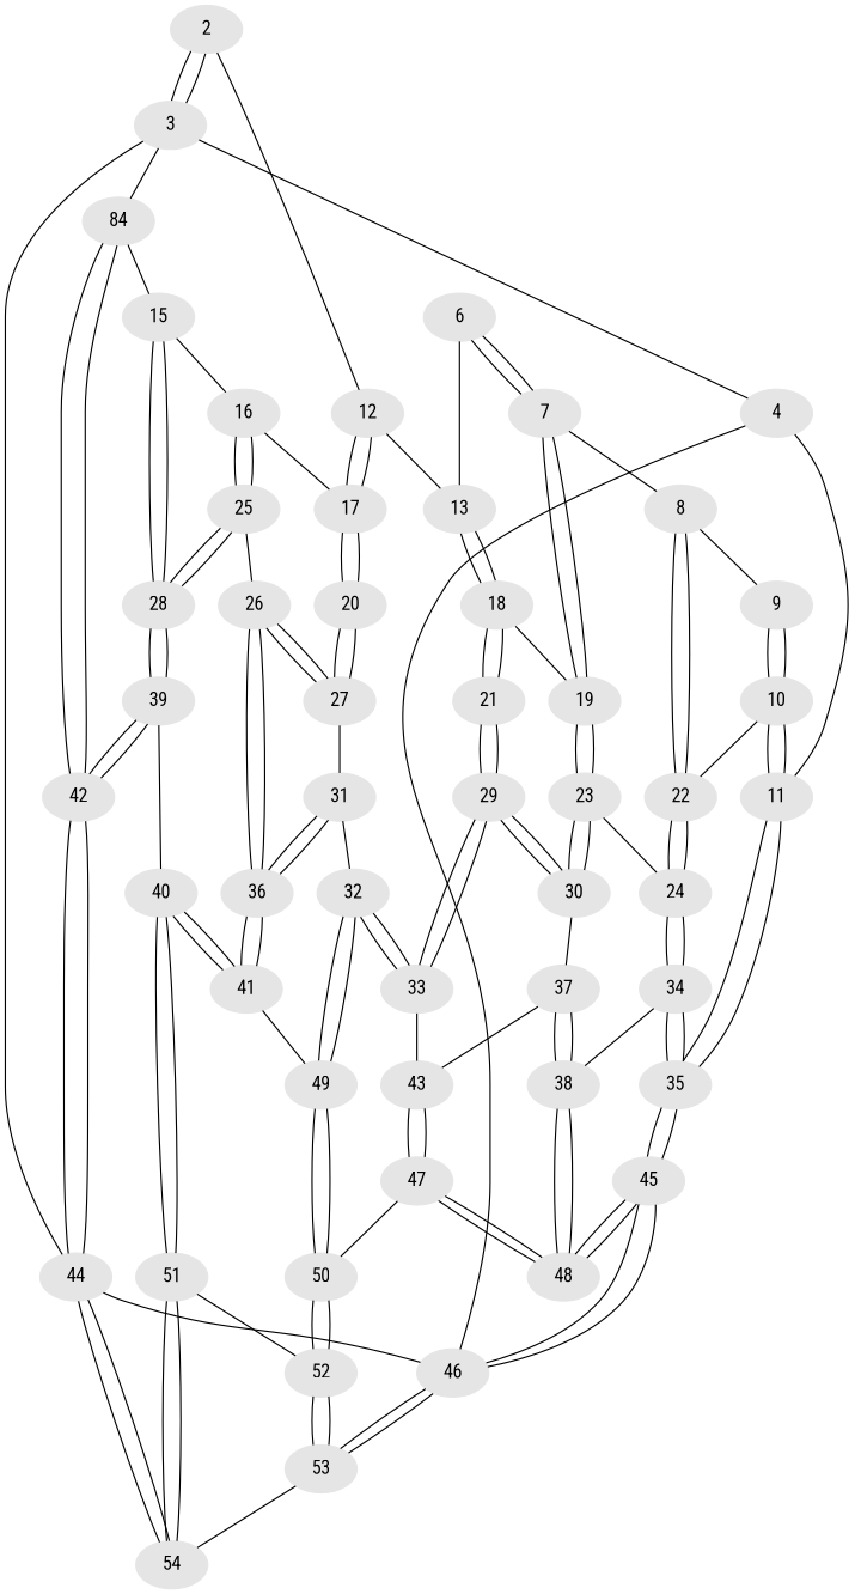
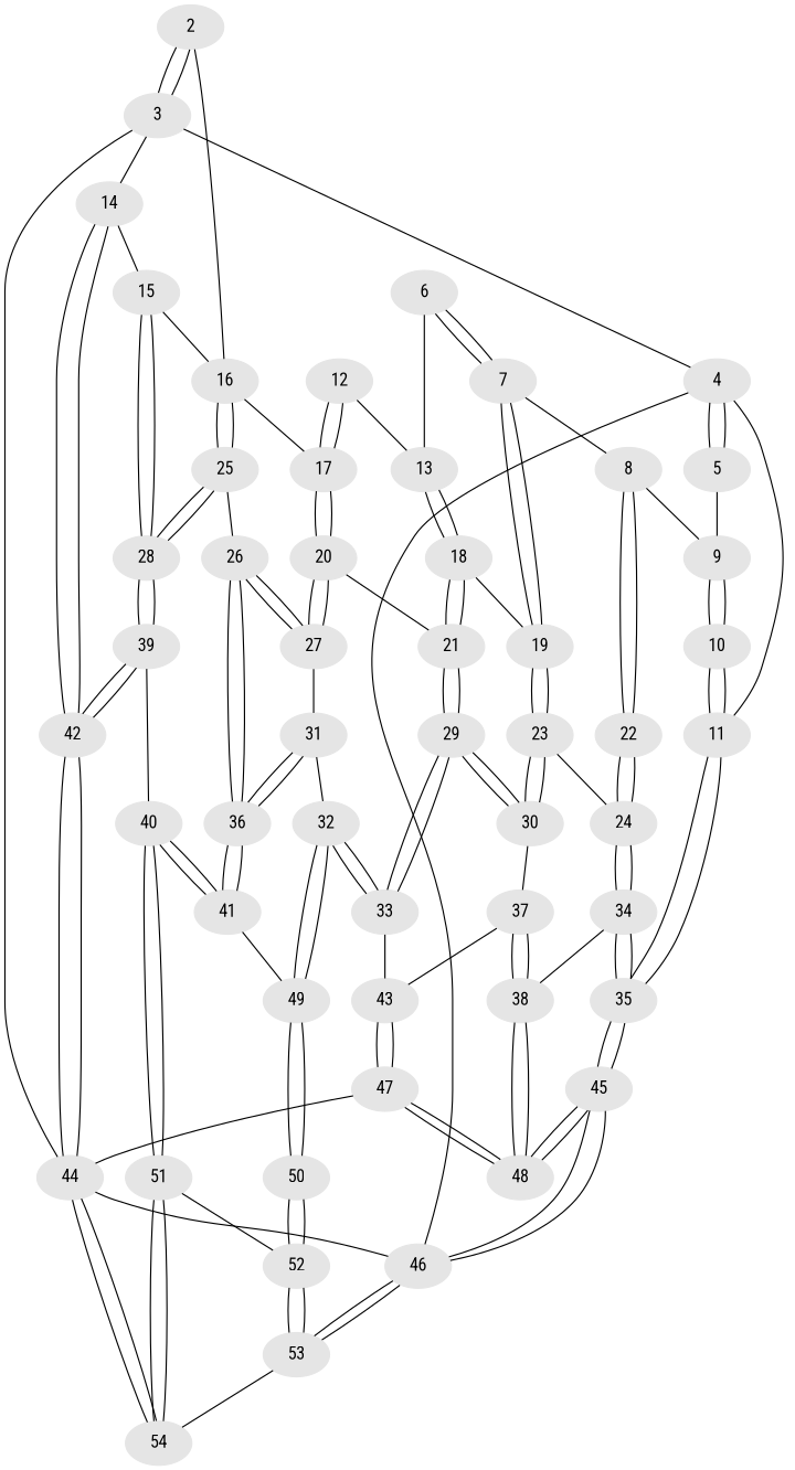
  graph {
    fontname="Roboto Condensed"
    node [color=gray90 fontname="Roboto Condensed" style=filled]
    edge [fontname="Roboto Condensed"]
    2
    3
    12
    6
    7
    13
    4
-   14 [label=84]
+   14
    44
    17
+   5
    11
    46
    15
    42
    54
    9
    35
    53
    10
    8
    19
    18
    22
    23
    24
    45
    20
    21
    16
    28
    25
    39
    26
    27
    29
    30
    31
    33
    34
    37
    38
    36
    41
    32
    40
    43
    49
    50
    47
    48
    51
    52
    2 -- 3
    2 -- 3
-   2 -- 12
+   2 -- 16
    3 -- 4
    3 -- 14
    3 -- 44
    12 -- 13
    12 -- 17
    12 -- 17
    6 -- 7
    6 -- 7
    6 -- 13
    7 -- 8
    7 -- 19
    7 -- 19
    13 -- 18
    13 -- 18
+   4 -- 5
+   4 -- 5
    4 -- 11
    4 -- 46
    14 -- 15
    14 -- 42
    14 -- 42
    44 -- 46
    44 -- 54
    44 -- 54
    17 -- 20
    17 -- 20
+   5 -- 9
    11 -- 35
    11 -- 35
    46 -- 53
    46 -- 53
    15 -- 16
    15 -- 28
    15 -- 28
    42 -- 44
    42 -- 44
    9 -- 10
    9 -- 10
    35 -- 45
    35 -- 45
    53 -- 54
    10 -- 11
    10 -- 11
-   10 -- 22
    8 -- 9
    8 -- 22
    8 -- 22
    19 -- 23
    19 -- 23
    18 -- 19
    18 -- 21
    18 -- 21
    22 -- 24
    22 -- 24
    23 -- 24
    23 -- 30
    23 -- 30
    24 -- 34
    24 -- 34
    45 -- 46
    45 -- 46
    45 -- 48
    45 -- 48
+   20 -- 21
    20 -- 27
    20 -- 27
    21 -- 29
    21 -- 29
    16 -- 17
    16 -- 25
    16 -- 25
    28 -- 39
    28 -- 39
    25 -- 28
    25 -- 28
    25 -- 26
    39 -- 42
    39 -- 42
    39 -- 40
    26 -- 27
    26 -- 27
    26 -- 36
    26 -- 36
    27 -- 31
    29 -- 30
    29 -- 30
    29 -- 33
    29 -- 33
    30 -- 37
    31 -- 36
    31 -- 36
    31 -- 32
    33 -- 43
    34 -- 35
    34 -- 35
    34 -- 38
    37 -- 38
    37 -- 38
    37 -- 43
    38 -- 48
    38 -- 48
    36 -- 41
    36 -- 41
    41 -- 49
    32 -- 33
    32 -- 33
    32 -- 49
    32 -- 49
    40 -- 41
    40 -- 41
    40 -- 51
    40 -- 51
    43 -- 47
    43 -- 47
    49 -- 50
    49 -- 50
    50 -- 52
    50 -- 52
-   47 -- 50
+   47 -- 44
    47 -- 48
    47 -- 48
    51 -- 54
    51 -- 54
    51 -- 52
    52 -- 53
    52 -- 53
  }
